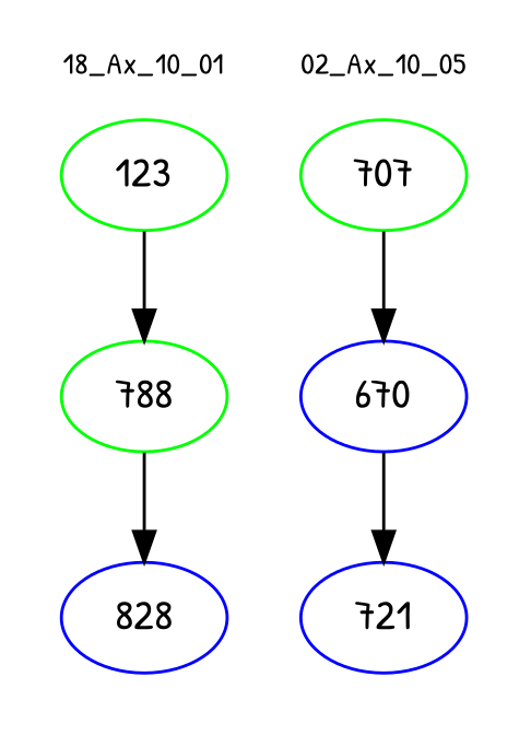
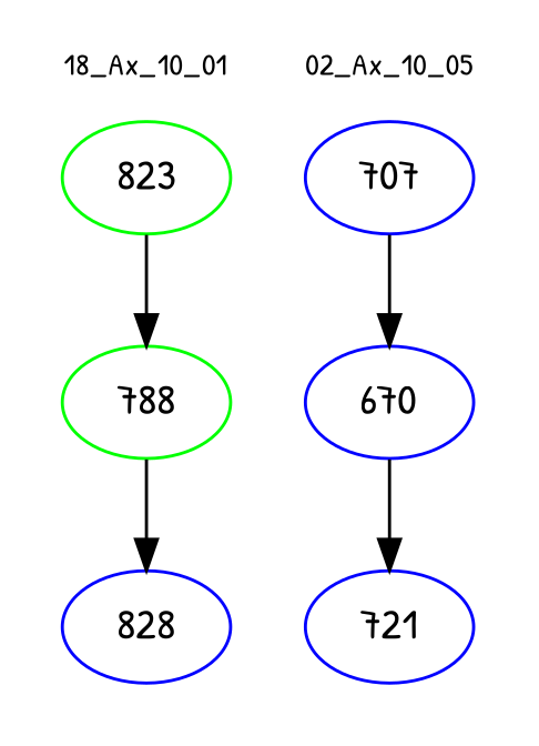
  digraph {
    fontname="Patrick Hand"
    node [color=green fontname="Patrick Hand"]
    edge [color=black fontname="Patrick Hand"]
-   n1 [label=123]
+   n1 [label=823]
    n2 [label=788]
    n3 [color=blue label=828]
-   n4 [label=707]
+   n4 [color=blue label=707]
    n5 [color=blue label=670]
    n6 [color=blue label=721]
    subgraph cluster_1 {
      color=white
      fontsize=10
      label="18_Ax_10_01"
      n1
      n2
      n3
    }
    subgraph cluster_2 {
      color=white
      fontsize=10
      label="02_Ax_10_05"
      n4
      n5
      n6
    }
    n1 -> n2
    n2 -> n3
    n4 -> n5
    n5 -> n6
  }
